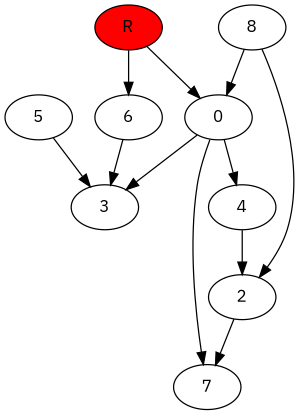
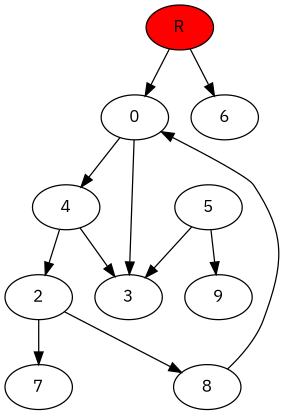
  digraph {
    fontname="IBM Plex Sans"
    node [fontname="IBM Plex Sans"]
    edge [fontname="IBM Plex Sans"]
    n1 [label=0]
    3
    4
    7
    2
    5
+   9
    6
    8
    R [fillcolor="#ff0000" style=filled]
    n1 -> 3
    n1 -> 4
-   n1 -> 7
    4 -> 2
    2 -> 7
    5 -> 3
-   6 -> 3
+   5 -> 9
+   4 -> 3
    8 -> n1
-   8 -> 2
+   2 -> 8
    R -> n1
    R -> 6
  }
